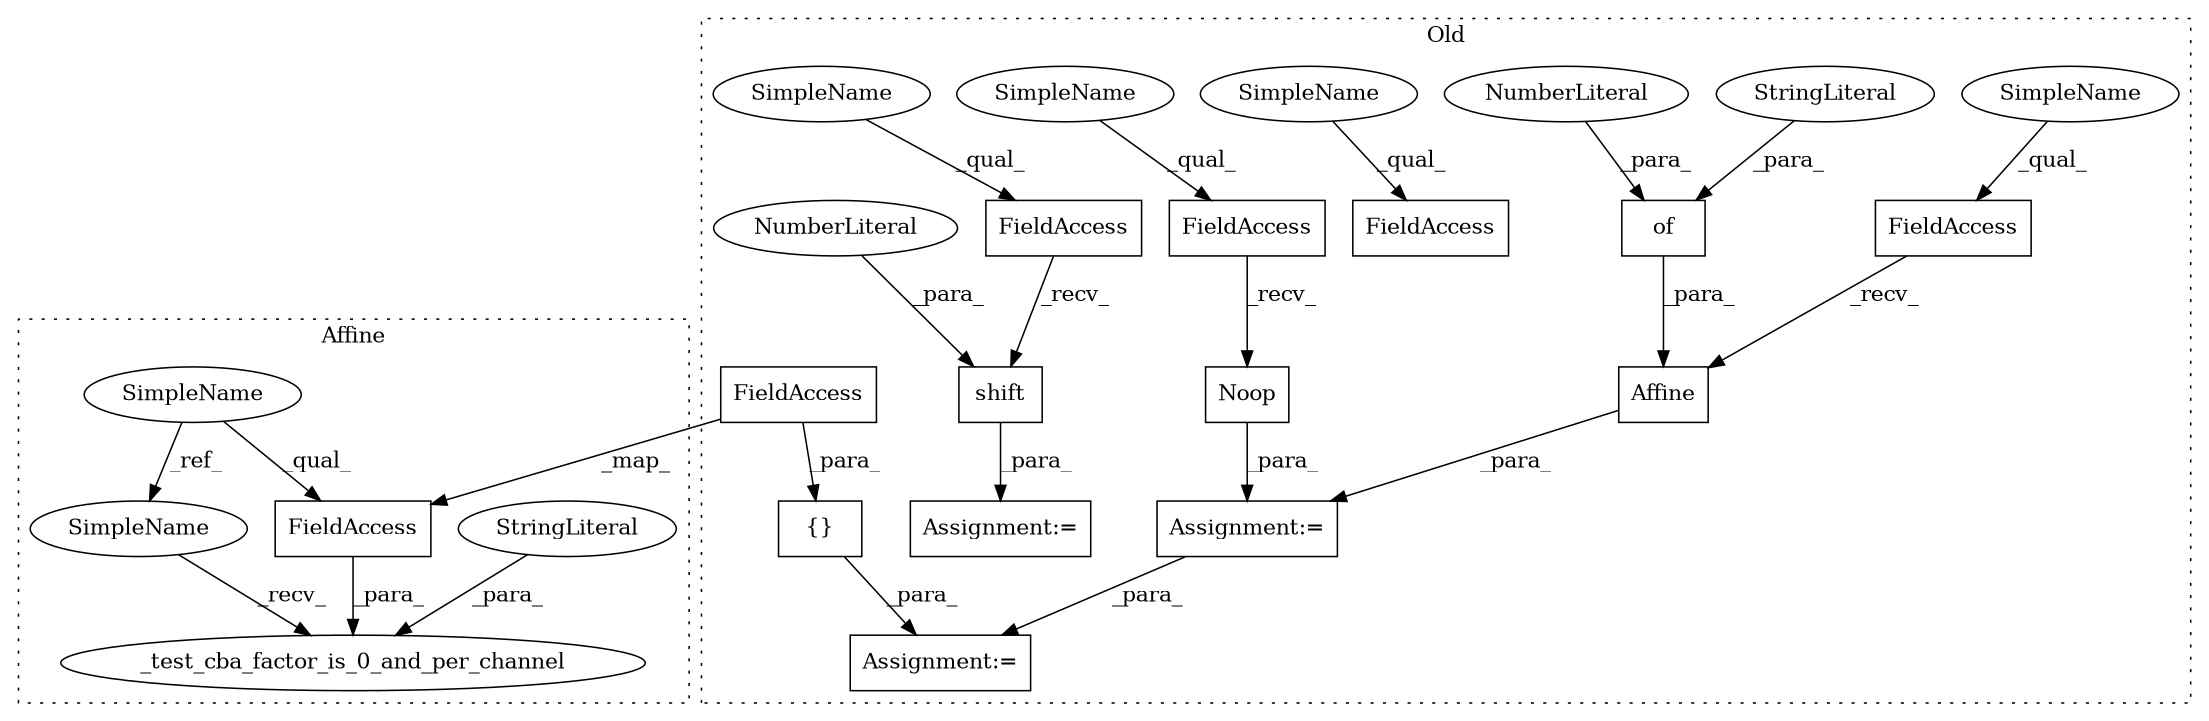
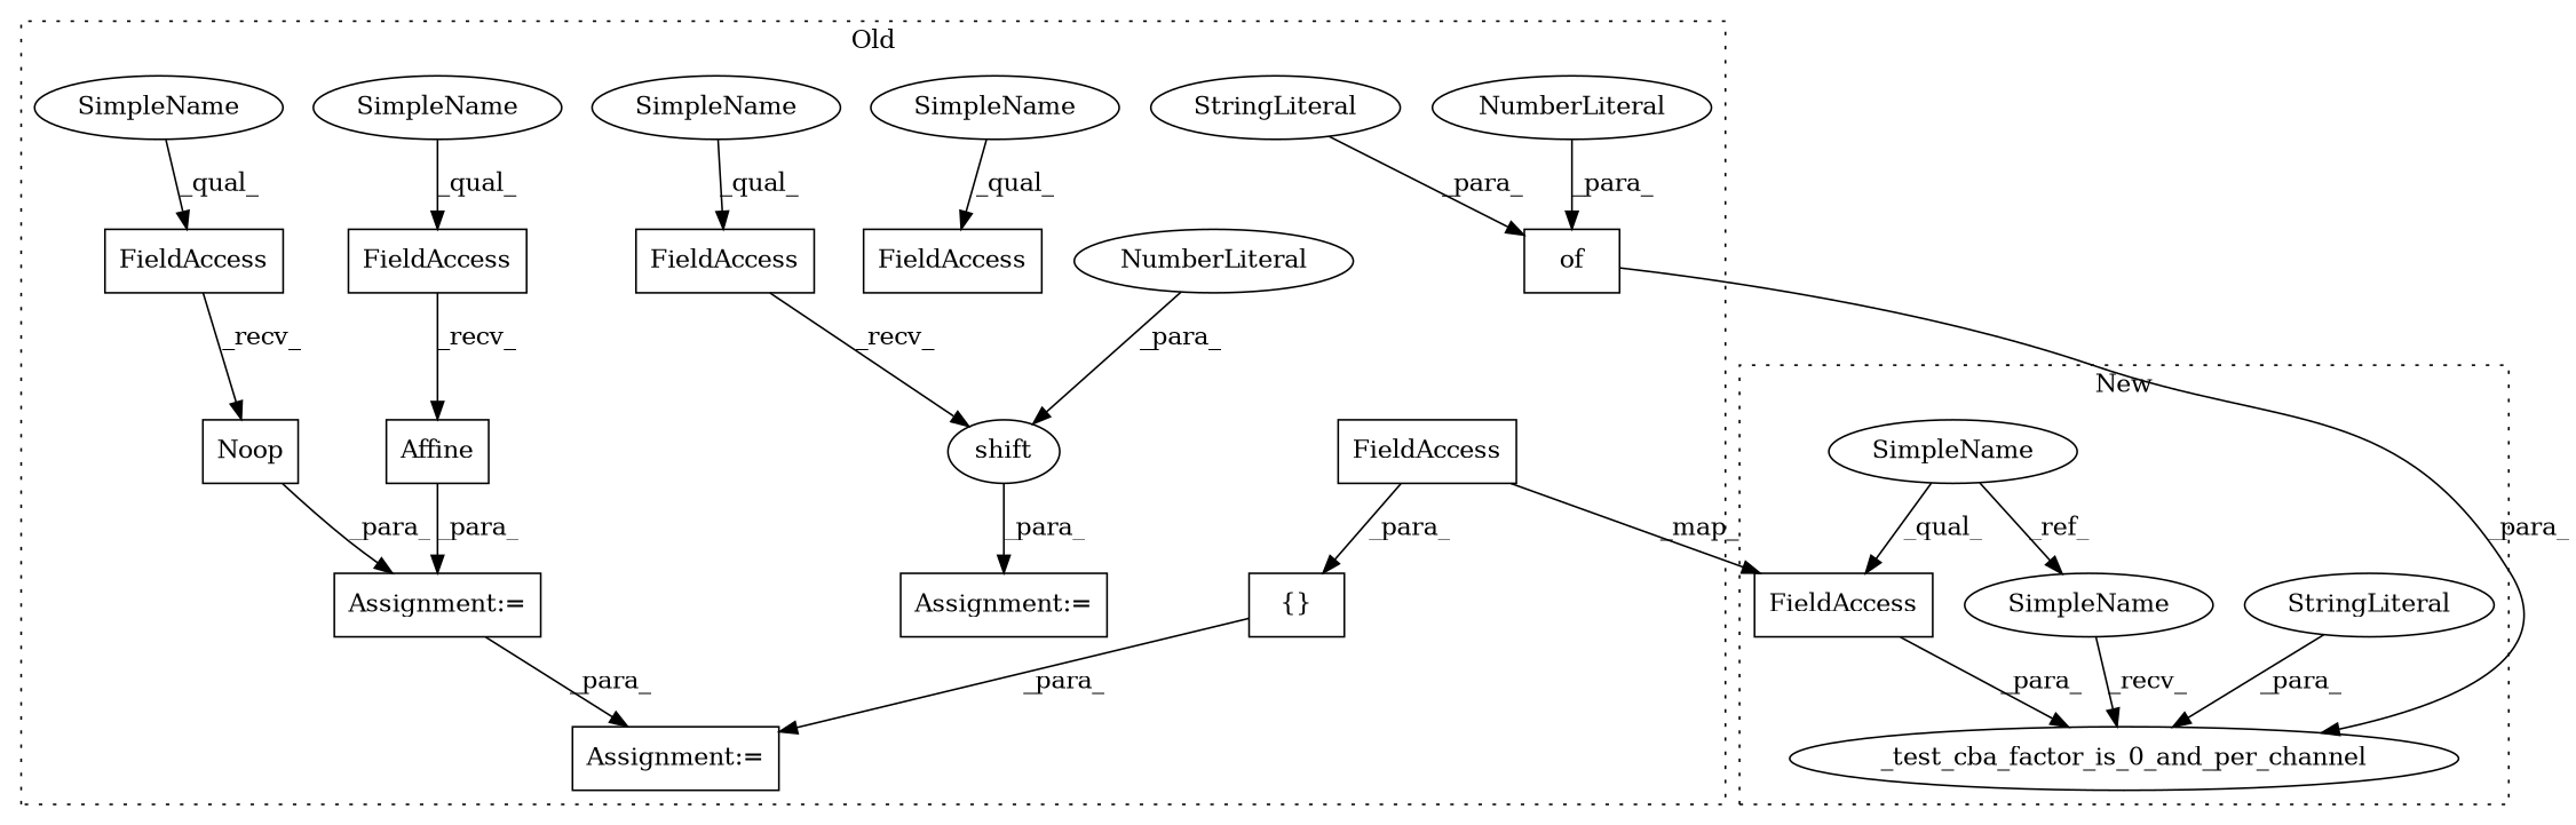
  digraph {
    node [a=22 l=1 s=66838 shape=box]
    n1 [a=4 l="1,1" label="{}" s="66953,66963"]
    n2 [a=7 label="Assignment:=" s=66922]
    n3 [a=32 l="3,1" label=of s="66892,66900"]
    n4 [a=34 label=NumberLiteral s=66899 shape=ellipse]
    n5 [a=32 l=6 label=Noop s=66856]
    n6 [l=17 label=FieldAccess]
    n7 [l=17 label=FieldAccess s=66863]
    n8 [l=17 label=FieldAccess s=66799]
    n9 [a=32 l="7,1" label=Affine s="66881,66901"]
    n10 [a=45 l=3 label=StringLiteral s=66895 shape=ellipse]
    n11 [a=7 label="Assignment:=" s=66798]
    n12 [l=9 label=FieldAccess s=66954]
    n13 [l=9 label=FieldAccess s=66980]
-   n14 [a=32 l="6,1" label=shift s="66990,66997"]
+   n14 [a=32 l="6,1" label=shift s="66990,66997" shape=ellipse]
    n15 [a=34 label=NumberLiteral s=66996 shape=ellipse]
    n16 [a=7 label="Assignment:=" s=66979]
    n17 [a=42 l=6 label=SimpleName s=66799 shape=ellipse]
    n18 [a=42 l=6 label=SimpleName shape=ellipse]
    n19 [a=42 l=6 label=SimpleName s=66863 shape=ellipse]
    n20 [a=42 l=4 label=SimpleName s=66980 shape=ellipse]
    n21 [a=32 l="38,1" label=_test_cba_factor_is_0_and_per_channel s="62424,62490" shape=ellipse]
    n22 [a=45 l=18 label=StringLiteral s=62462 shape=ellipse]
    n23 [a=42 l=4 label=SimpleName s=62408 shape=ellipse]
    n24 [l=9 label=FieldAccess s=62481]
    n25 [a=42 l=4 label=SimpleName s=62419 shape=ellipse]
    subgraph cluster_1 {
      label=Old
      style=dotted
      n1
      n2
      n3
      n4
      n5
      n6
      n7
      n8
      n9
      n10
      n11
      n12
      n13
      n14
      n15
      n16
      n17
      n18
      n19
      n20
    }
    subgraph cluster_2 {
-     label=Affine
+     label=New
      style=dotted
      n21
      n22
      n23
      n24
      n25
    }
    n1 -> n2 [label=_para_]
-   n3 -> n9 [label=_para_]
+   n3 -> n21 [label=_para_]
    n4 -> n3 [label=_para_]
    n5 -> n11 [label=_para_]
    n6 -> n5 [label=_recv_]
    n7 -> n9 [label=_recv_]
    n9 -> n11 [label=_para_]
    n10 -> n3 [label=_para_]
    n11 -> n2 [label=_para_]
    n12 -> n1 [label=_para_]
    n12 -> n24 [label=_map_]
    n13 -> n14 [label=_recv_]
    n14 -> n16 [label=_para_]
    n15 -> n14 [label=_para_]
    n17 -> n8 [label=_qual_]
    n18 -> n6 [label=_qual_]
    n19 -> n7 [label=_qual_]
    n20 -> n13 [label=_qual_]
    n22 -> n21 [label=_para_]
    n23 -> n24 [label=_qual_]
    n23 -> n25 [label=_ref_]
    n24 -> n21 [label=_para_]
    n25 -> n21 [label=_recv_]
  }
